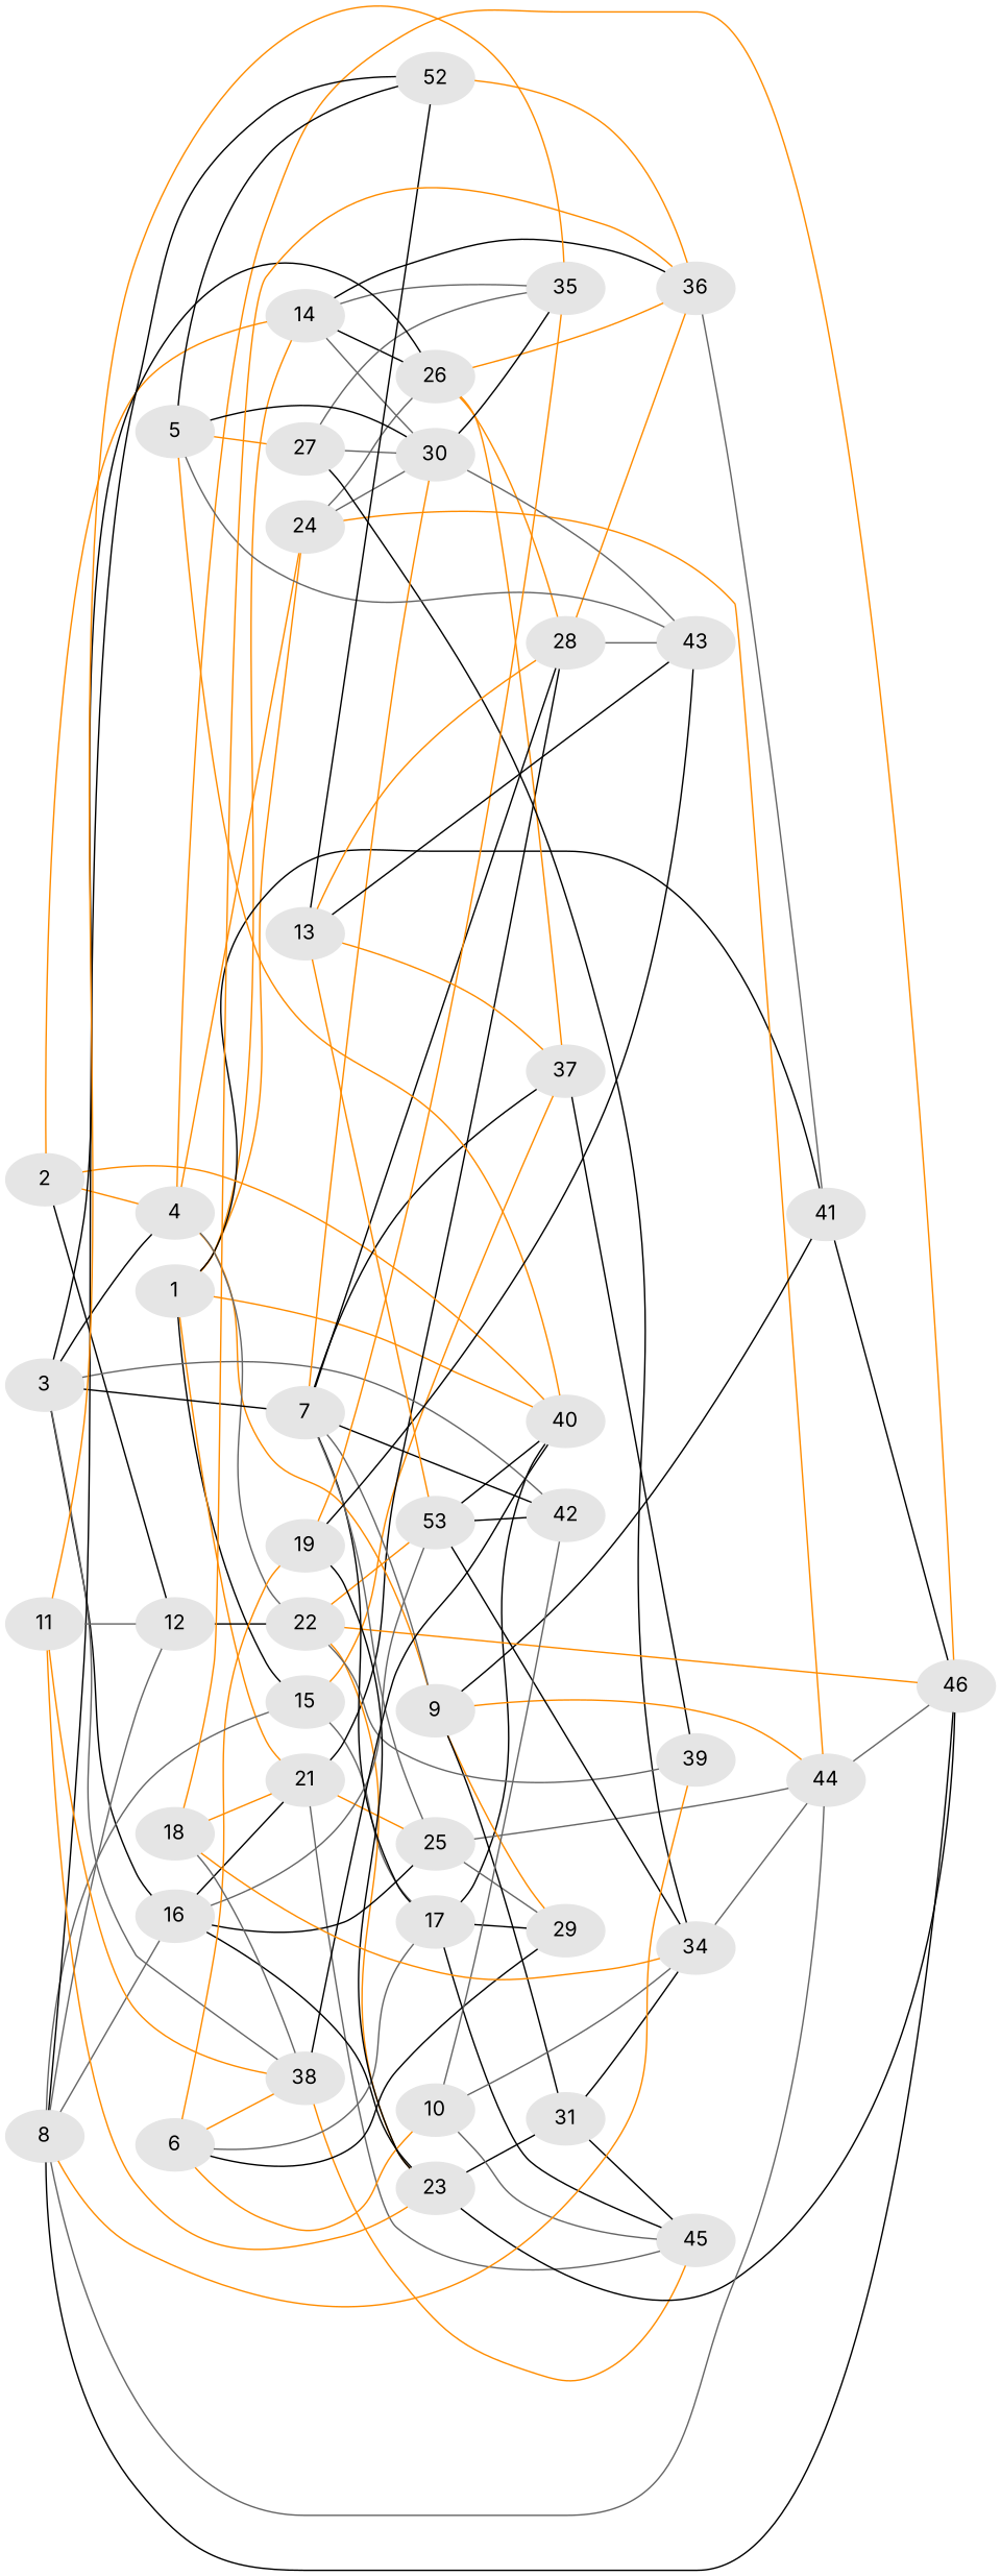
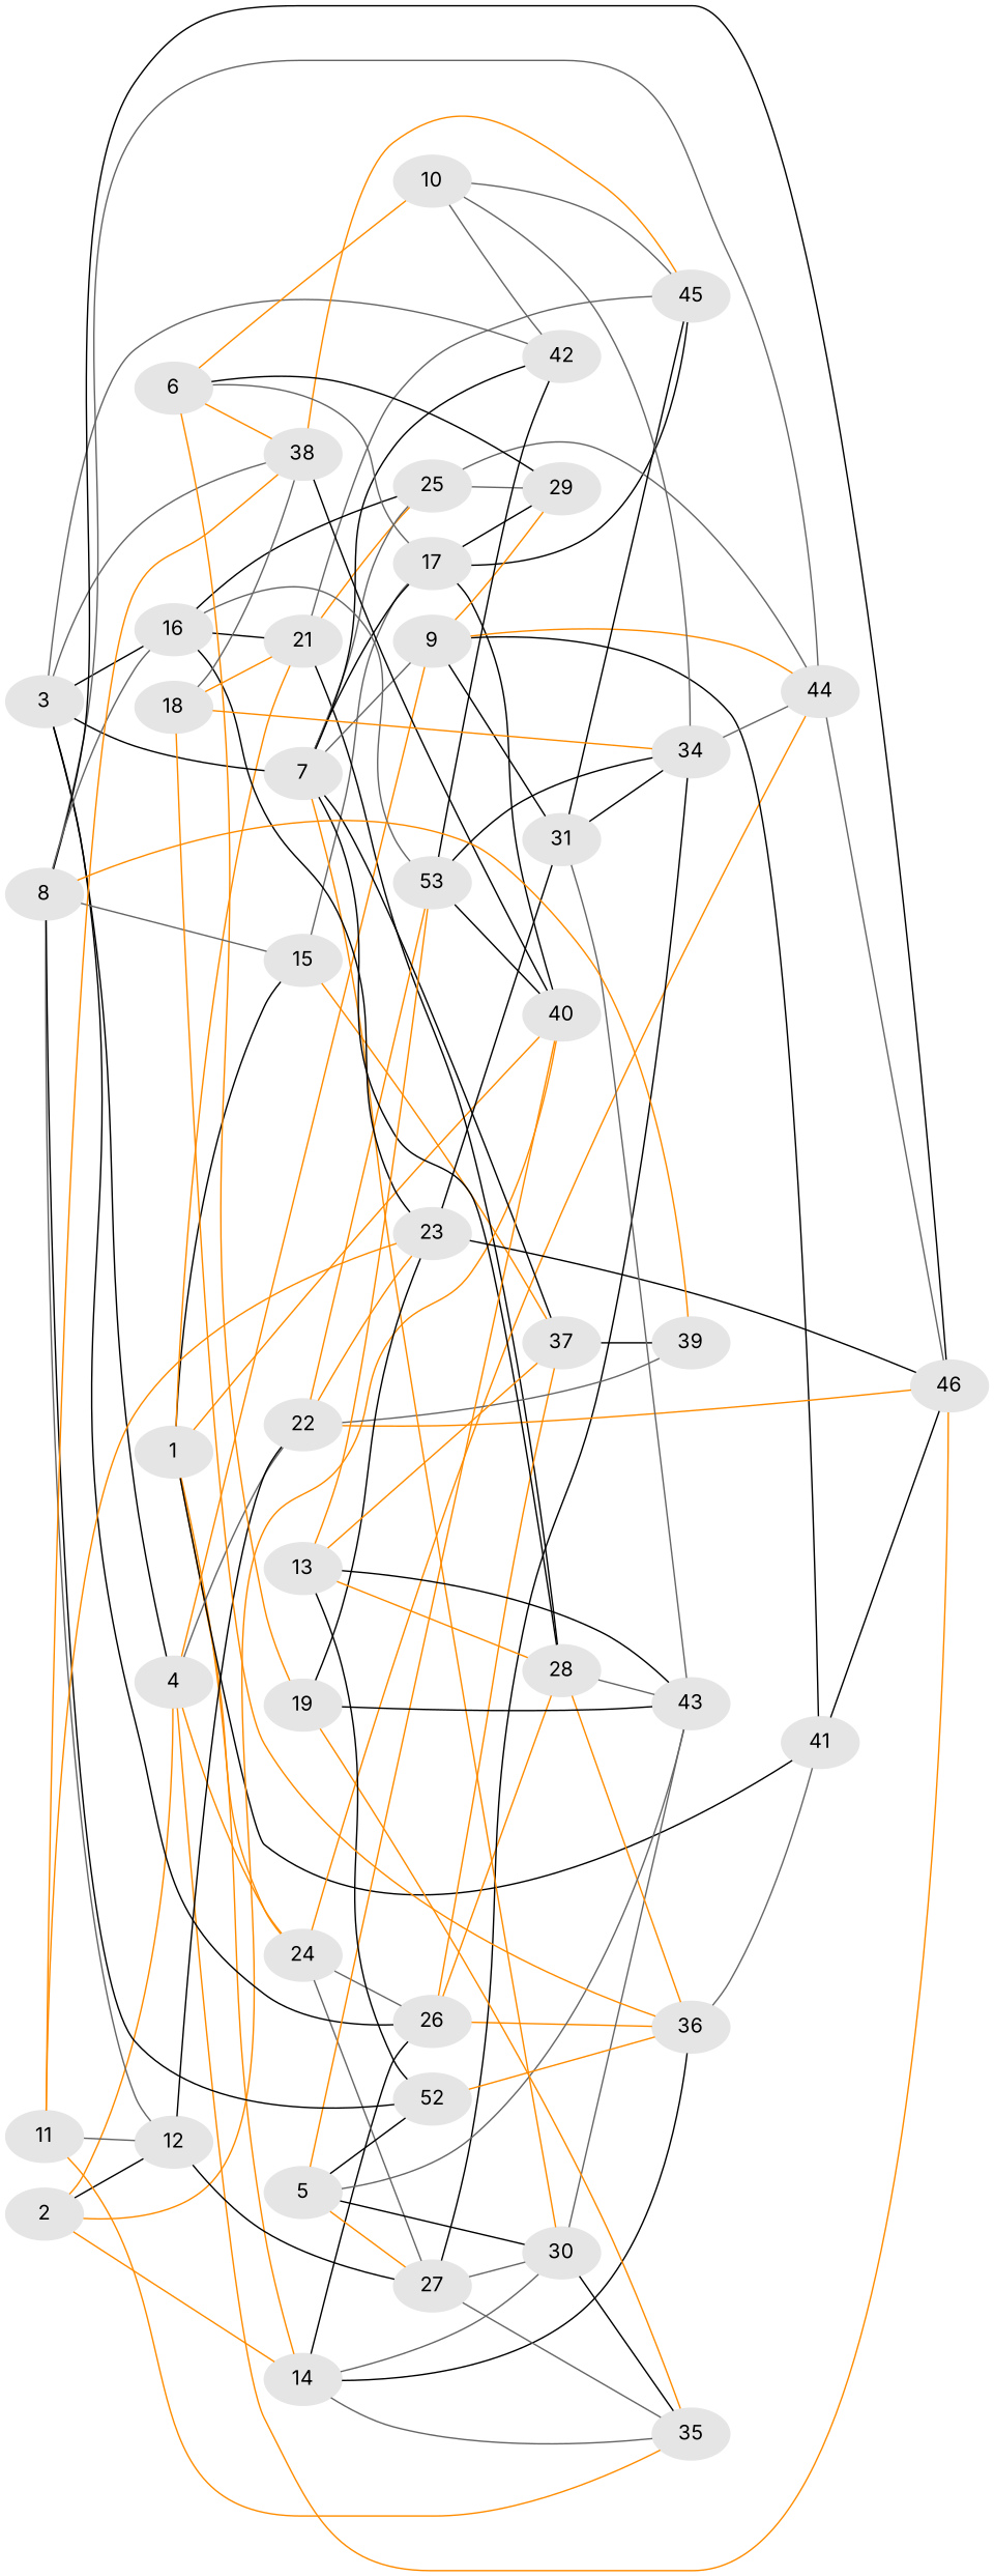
  graph {
    fontname=Inter
    rankdir=LR
    node [color=gray90 fontname=Inter style=filled]
    edge [color=black fontname=Inter weight=1.0]
    1
    14
    15
    21
    24
    40
    41
    26
    30
    35
    36
    17
    37
    25
    28
    45
    27
    44
    46
    2
    4
    12
    9
    22
    3
    7
    16
    38
    42
    23
    n31 [label=53]
    29
    31
    39
    5
    n36 [label=52]
    43
    34
    6
    10
    19
    8
    11
    13
    18
    1 -- 14 [color=darkorange]
    1 -- 15
    1 -- 21 [color=darkorange]
    1 -- 24 [color=darkorange]
    1 -- 40 [color=darkorange]
    1 -- 41
    14 -- 26
    14 -- 30 [color=gray40]
    14 -- 35 [color=gray40]
    14 -- 36
    15 -- 17 [color=gray40]
    15 -- 37 [color=darkorange]
    21 -- 25 [color=darkorange]
    21 -- 28
    21 -- 45 [color=gray40]
    24 -- 26 [color=gray40]
-   24 -- 30 [color=gray40 weight=2.0]
+   24 -- 27 [color=gray40 weight=2.0]
    24 -- 44 [color=darkorange]
    41 -- 46
    26 -- 36 [color=darkorange]
    26 -- 37 [color=darkorange]
    26 -- 28 [color=darkorange]
    30 -- 35
    30 -- 43 [color=gray40]
    36 -- 41 [color=gray40]
    17 -- 40
    17 -- 45
    17 -- 29
    37 -- 39
    25 -- 44 [color=gray40]
    25 -- 29 [color=gray40 weight=2.0]
    28 -- 36 [color=darkorange]
    28 -- 43 [color=gray40]
    27 -- 30 [color=gray40 weight=2.0]
    27 -- 35 [color=gray40]
    27 -- 34
    44 -- 46 [color=gray40]
    2 -- 14 [color=darkorange]
    2 -- 40 [color=darkorange]
    2 -- 4 [color=darkorange]
    2 -- 12
    4 -- 24 [color=darkorange]
    4 -- 46 [color=darkorange]
    4 -- 9 [color=darkorange]
    4 -- 22 [color=gray40]
+   12 -- 27
    12 -- 22
    9 -- 41
    9 -- 44 [color=darkorange]
    9 -- 29 [color=darkorange]
    9 -- 31
    22 -- 46 [color=darkorange]
    22 -- 23 [color=darkorange]
    22 -- n31 [color=darkorange]
    22 -- 39 [color=gray40]
    3 -- 26
    3 -- 4
    3 -- 7
    3 -- 16
    3 -- 38 [color=gray40]
    3 -- 42 [color=gray40]
    7 -- 30 [color=darkorange]
    7 -- 17
    7 -- 37 [weight=2.0]
    7 -- 25 [color=gray40]
    7 -- 28
    7 -- 9 [color=gray40]
    7 -- 42 [weight=2.0]
    16 -- 21
    16 -- 25
    16 -- 23
    16 -- n31 [color=gray40]
    38 -- 40
    38 -- 45 [color=darkorange]
    23 -- 46
    23 -- 31
    n31 -- 40
    n31 -- 42 [weight=2.0]
    n31 -- 34
    31 -- 45 [weight=2.0]
+   31 -- 43 [color=gray40]
    31 -- 34
    5 -- 40 [color=darkorange]
    5 -- 30 [weight=2.0]
    5 -- 27 [color=darkorange]
    5 -- n36
    5 -- 43 [color=gray40]
    n36 -- 36 [color=darkorange]
    34 -- 44 [color=gray40]
    6 -- 17 [color=gray40]
    6 -- 38 [color=darkorange]
    6 -- 29
    6 -- 10 [color=darkorange]
    6 -- 19 [color=darkorange]
    10 -- 45 [color=gray40]
    10 -- 42 [color=gray40]
    10 -- 34 [color=gray40]
    19 -- 35 [color=darkorange]
    19 -- 23
    19 -- 43
    8 -- 15 [color=gray40]
    8 -- 44 [color=gray40]
    8 -- 46
    8 -- 12 [color=gray40]
    8 -- 16 [color=gray40]
    8 -- 39 [color=darkorange weight=2.0]
    8 -- n36
    11 -- 35 [color=darkorange weight=2.0]
    11 -- 12 [color=gray40 weight=2.0]
    11 -- 38 [color=darkorange]
    11 -- 23 [color=darkorange]
    13 -- 37 [color=darkorange]
    13 -- 28 [color=darkorange]
    13 -- n31 [color=darkorange weight=2.0]
    13 -- n36
    13 -- 43
    18 -- 21 [color=darkorange]
    18 -- 36 [color=darkorange]
    18 -- 38 [color=gray40]
    18 -- 34 [color=darkorange]
  }
